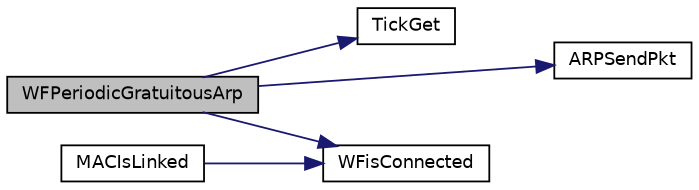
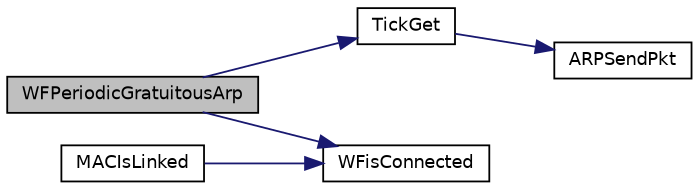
  digraph {
    rankdir=LR
    node [color=black fillcolor=white fontname=Helvetica fontsize=10 shape=record style=filled]
    edge [color=midnightblue fontname=Helvetica fontsize=10 labelfontname=Helvetica labelfontsize=10 style=solid]
    n1 [fillcolor=grey75 fontcolor=black height=0.2 label=WFPeriodicGratuitousArp width=0.4]
    n2 [height=0.2 label=TickGet width=0.4]
    n3 [height=0.2 label=ARPSendPkt width=0.4]
    n4 [height=0.2 label=WFisConnected width=0.4]
    n5 [height=0.2 label=MACIsLinked width=0.4]
    n1 -> n2
-   n1 -> n3
+   n2 -> n3
    n1 -> n4
    n5 -> n4
  }
